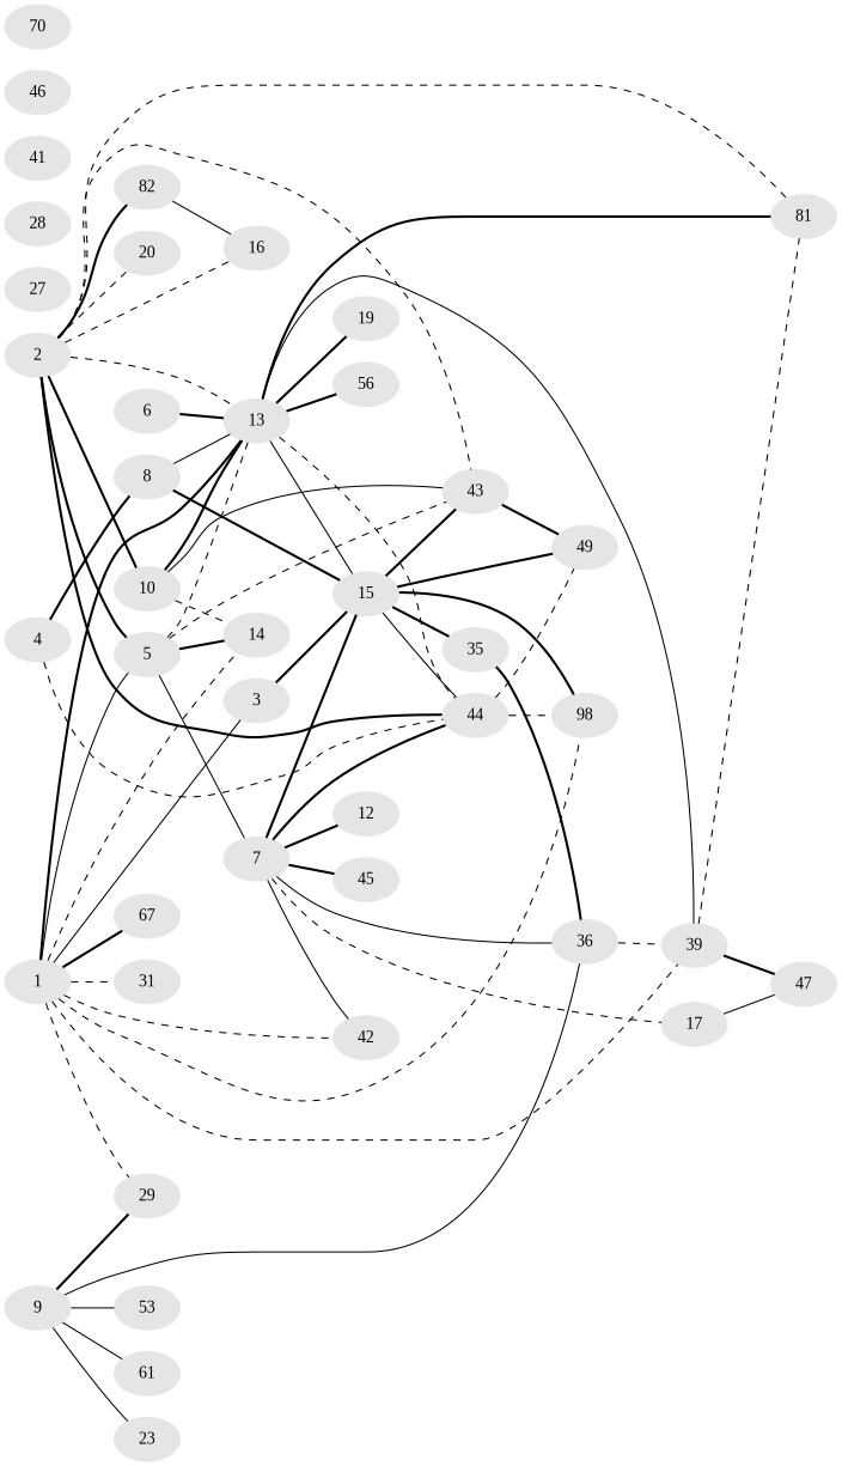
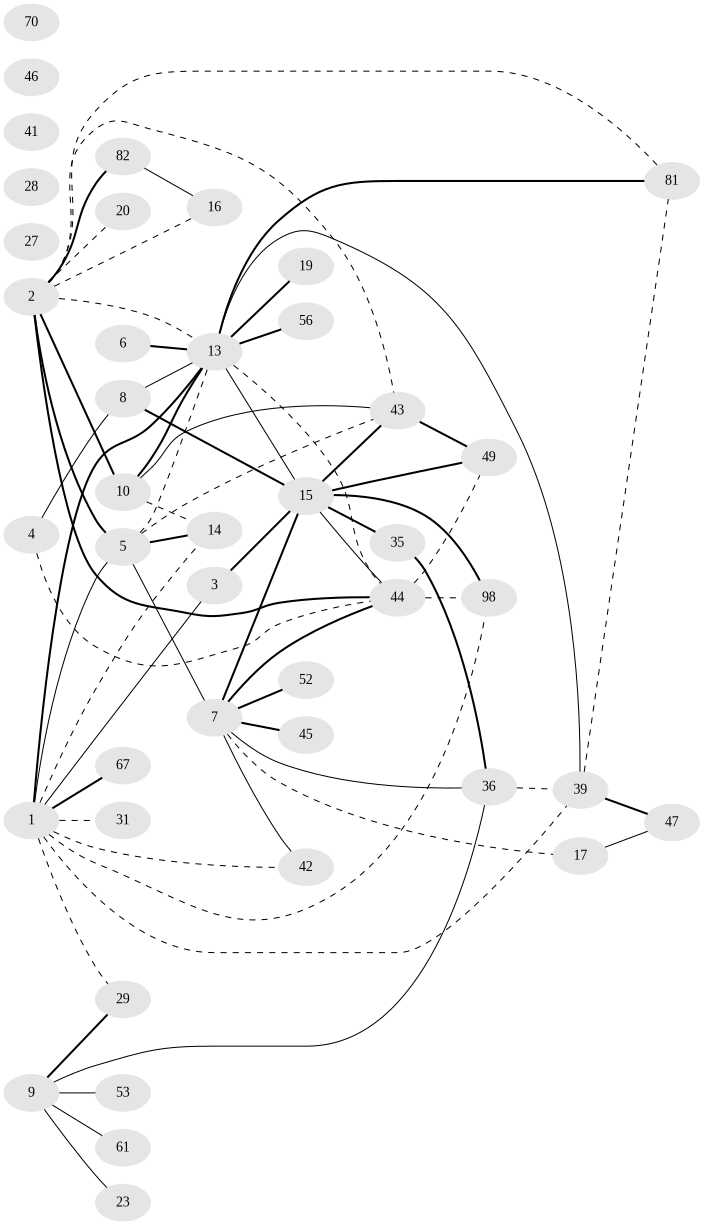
  graph {
    fontname="Liberation Serif"
    rankdir=LR
    node [color=gray90 fontname="Liberation Serif" style=filled]
    edge [fontname="Liberation Serif" style=bold]
    1 [super="+90+65+11+59"]
    3 [super="+32"]
    5 [super="+57+69+77+24"]
    13 [super="+37+21+91"]
    14 [super="+102"]
    29 [super="+96"]
    31 [super="+83"]
    39 [super="+99+76"]
    42
    67 [super="+80"]
    98 [super="+104"]
    15 [super="+38"]
    43 [super="+95"]
    7 [super="+22+12"]
    44 [super="+93+48"]
    81
    19 [super="+34"]
    56
    35 [super="+60"]
    49 [super="+89"]
    47 [super="+79"]
    2 [super="+30+54"]
    10 [super="+26"]
    16 [super="+25+107"]
    20
    82
    8 [super="+78"]
    4
    45
    17 [super="+50"]
    36 [super="+94+86+58"]
-   52 [label=12]
+   52
    6 [super="+92"]
    9 [super="+63+40"]
    23 [super="+66"]
    53
    61 [super="+73"]
    27
    28
    41
    46
    70
    1 -- 3 [style=solid]
    1 -- 5 [style=solid]
    1 -- 13
    1 -- 14 [style=dashed]
    1 -- 29 [style=dashed]
    1 -- 31 [style=dashed]
    1 -- 39 [style=dashed weight=2]
    1 -- 42 [style=dashed]
    1 -- 67
    1 -- 98 [style=dashed]
    3 -- 15
    5 -- 13 [style=dashed weight=2]
    5 -- 14
    5 -- 43 [style=dashed]
    5 -- 7 [style=solid]
    13 -- 39 [style=solid]
    13 -- 15 [style=solid]
    13 -- 44 [style=dashed]
    13 -- 81
    13 -- 19
    13 -- 56
    39 -- 81 [style=dashed]
    39 -- 47
    15 -- 98
    15 -- 43
    15 -- 44 [style=solid]
    15 -- 35
    15 -- 49
    43 -- 49
    7 -- 42 [style=solid]
    7 -- 15
    7 -- 44 [weight=2]
    7 -- 45
    7 -- 17 [style=dashed]
    7 -- 36 [style=solid]
    7 -- 52 [weight=2]
    44 -- 98 [style=dashed]
    44 -- 49 [style=dashed]
    35 -- 36
    2 -- 5
    2 -- 13 [style=dashed weight=3]
    2 -- 43 [style=dashed]
    2 -- 44
    2 -- 81 [style=dashed]
    2 -- 10
    2 -- 16 [style=dashed]
    2 -- 20 [style=dashed]
    2 -- 82
    10 -- 13 [weight=2]
    10 -- 14 [style=dashed]
    10 -- 43 [style=solid]
    82 -- 16 [style=solid]
    8 -- 13 [style=solid]
    8 -- 15
    4 -- 44 [style=dashed]
-   4 -- 8
+   4 -- 8 [style=solid]
    17 -- 47 [style=solid]
    36 -- 39 [style=dashed]
    6 -- 13
    9 -- 29
    9 -- 36 [style=solid]
    9 -- 23 [style=solid]
    9 -- 53 [style=solid]
    9 -- 61 [style=solid]
  }
